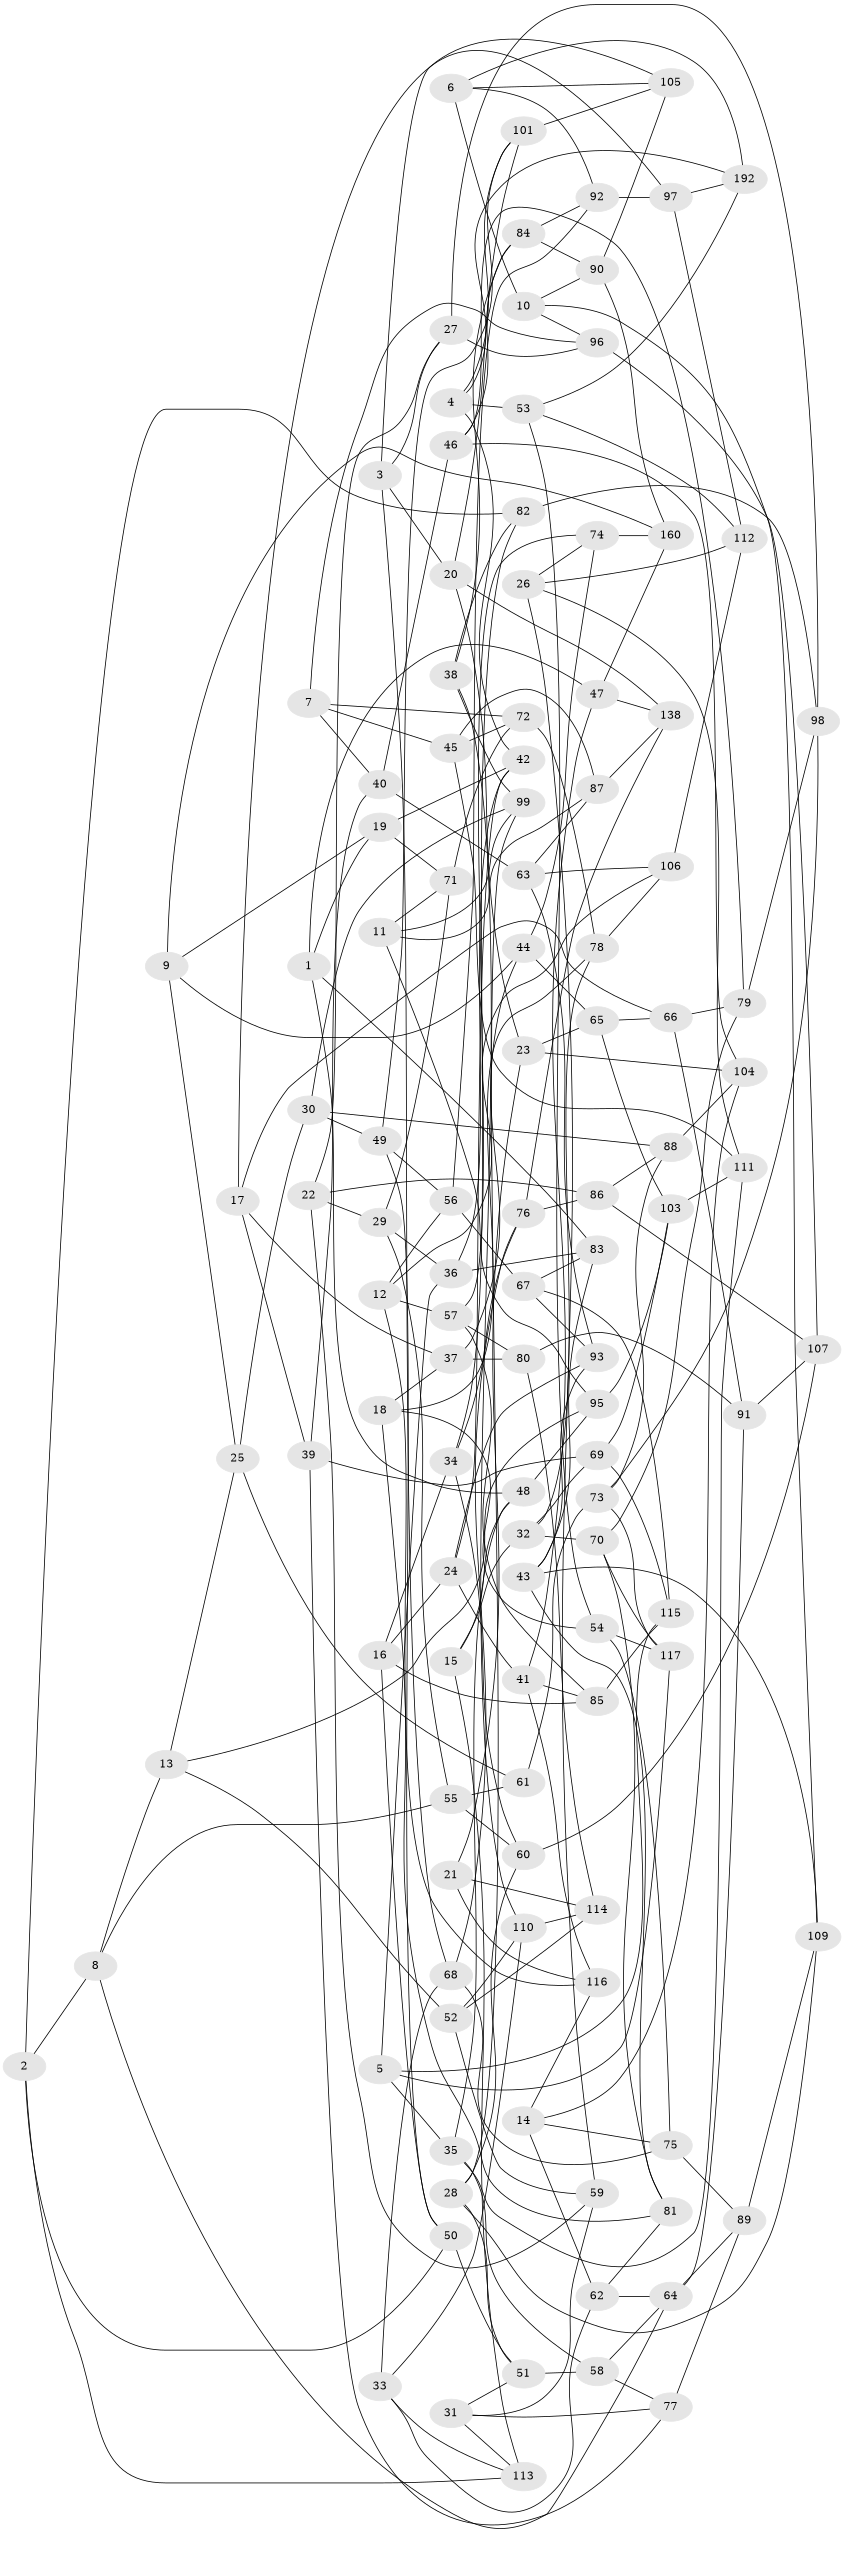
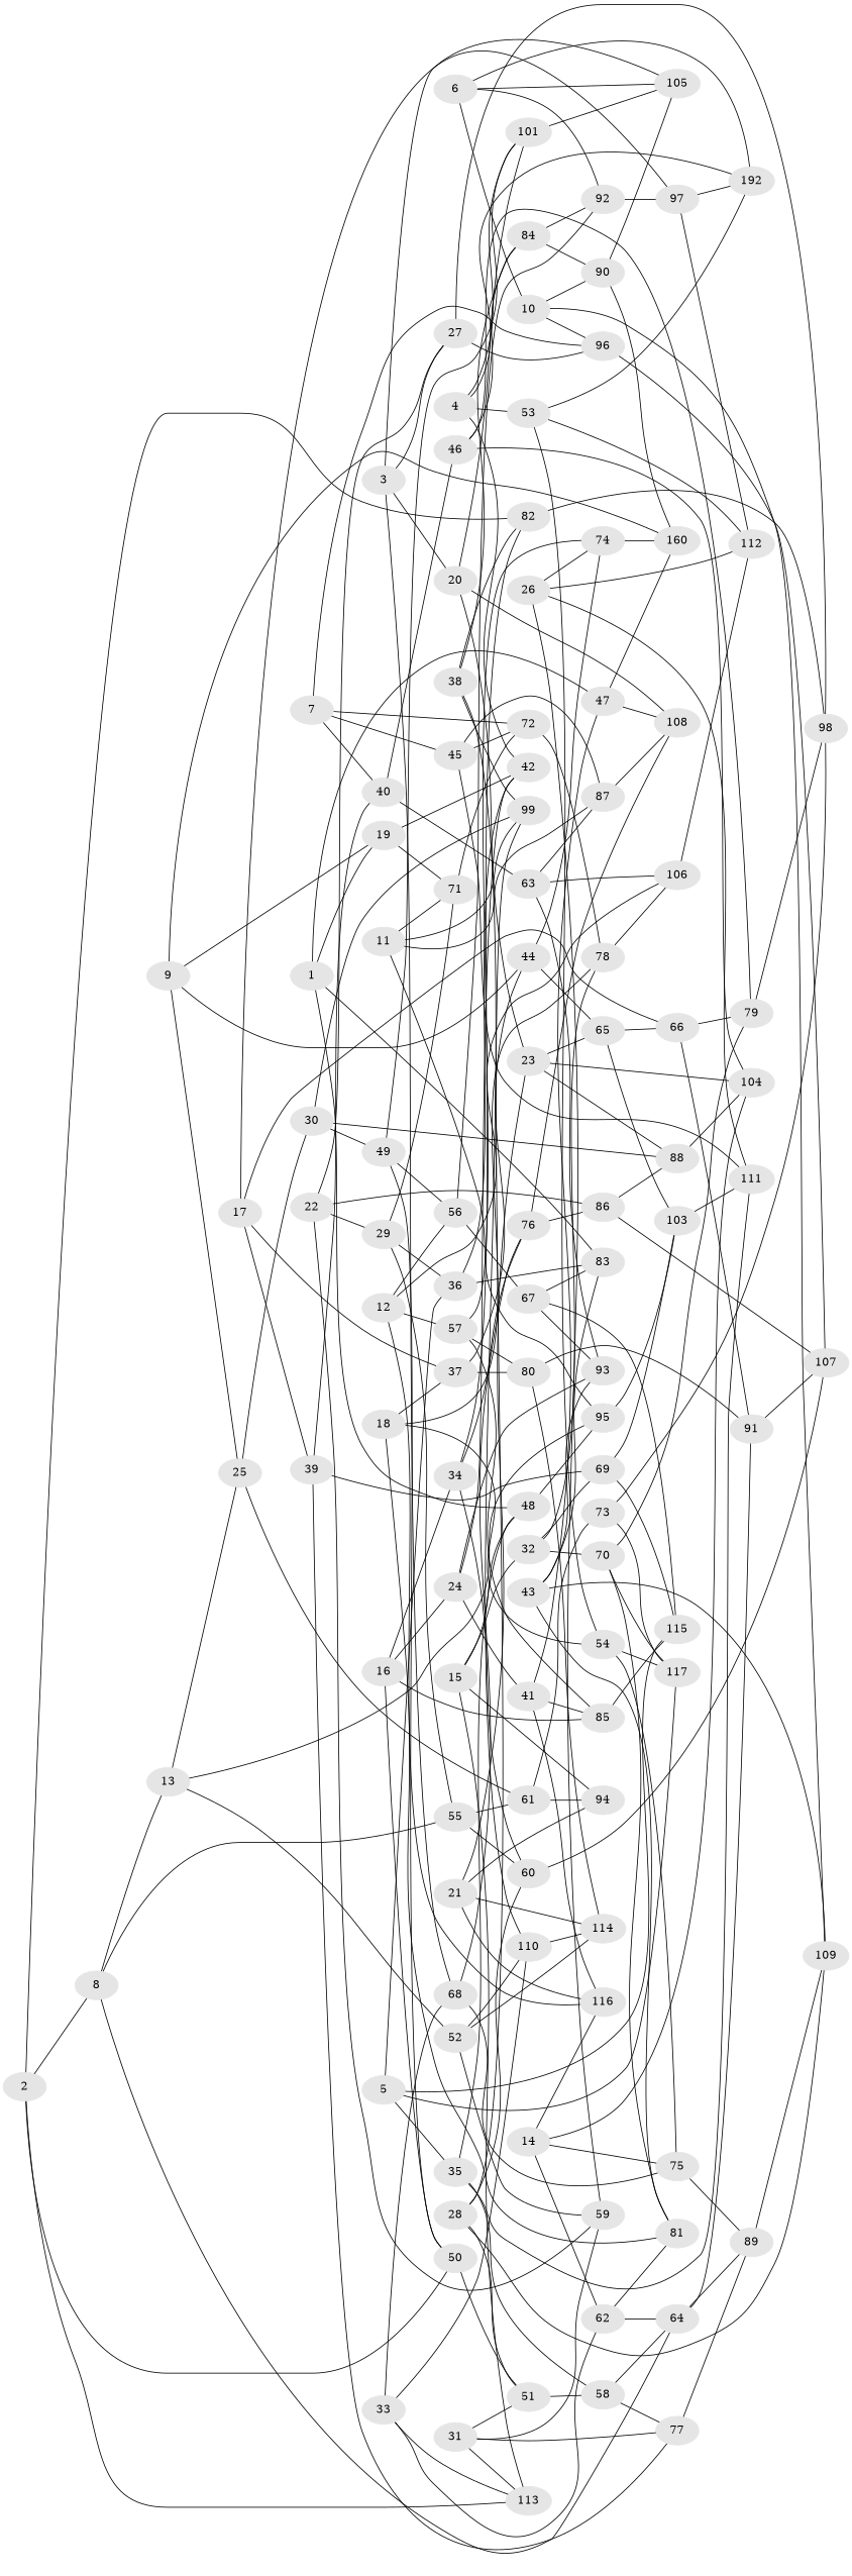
  graph {
    rankdir=LR
    node [color=gray90 style=filled]
    1
    19
    47
    48
    83
    42
    71
    n8 [label=160]
-   108 [label=138]
+   108
    95
    2
    8
    50
    82
    113
    13
    55
    64
    51
    98
    3
    20
    27
    68
    105
    101
    23
    96
    75
    76
    4
    53
    n33 [label=192]
    54
    112
    5
    35
    36
    115
    117
    111
    58
    6
    10
    92
    90
    109
    97
    7
    40
    45
    72
    46
    63
    87
    78
    107
    25
    52
    61
    60
    89
    91
    9
    44
    30
    65
    74
    11
    99
    103
    12
    56
    57
    106
    116
    67
    85
    80
    114
    59
    110
    14
    62
    104
    81
    15
    32
+   94
    69
    70
    16
    24
    34
    41
    93
    17
    37
    39
    66
    77
    79
    18
    21
    22
    29
    86
    88
    49
    73
    26
    28
    31
    33
    38
    84
    43
    1 -- 19
    1 -- 47
    1 -- 48
    1 -- 83
    19 -- 42
    19 -- 71
    47 -- n8
    47 -- 108
    48 -- 95
    71 -- 72
    95 -- 103
    2 -- 8
    2 -- 50
    2 -- 82
    2 -- 113
    8 -- 13
    8 -- 55
    8 -- 64
    50 -- 51
    82 -- 98
    13 -- 95
    13 -- 25
    13 -- 52
    55 -- 61
    55 -- 60
    64 -- 89
    64 -- 91
    51 -- 58
    3 -- 20
    3 -- 27
    3 -- 68
    3 -- 105
    20 -- 108
    20 -- 101
    20 -- 23
    27 -- 98
    27 -- 96
    68 -- 75
    68 -- 76
    101 -- 105
    23 -- 65
    23 -- 104
    96 -- 107
    75 -- 89
    76 -- 108
    76 -- 86
    4 -- 42
    4 -- 101
    4 -- 53
    4 -- n33
    53 -- n33
    53 -- 54
    53 -- 112
    54 -- 75
    54 -- 117
    5 -- 35
    5 -- 36
    5 -- 115
    5 -- 117
    35 -- 48
    35 -- 111
    35 -- 58
    36 -- 83
    36 -- 42
    58 -- 64
    58 -- 77
    6 -- 105
    6 -- n33
    6 -- 10
    6 -- 92
    10 -- 96
    10 -- 90
    10 -- 109
    92 -- 97
    90 -- n8
    90 -- 105
    97 -- n33
    97 -- 112
    7 -- 96
    7 -- 40
    7 -- 45
    7 -- 72
    40 -- 46
    40 -- 63
    45 -- 111
    45 -- 72
    45 -- 87
    72 -- 78
    46 -- 104
    46 -- 79
    46 -- 84
    63 -- 87
    63 -- 106
    63 -- 93
    87 -- 108
    78 -- 106
    25 -- 61
    25 -- 30
    52 -- 114
    52 -- 59
    52 -- 110
+   61 -- 94
    61 -- 73
    60 -- 107
    89 -- 109
    91 -- 107
    9 -- 19
    9 -- n8
    9 -- 25
    9 -- 44
    44 -- 65
    44 -- 74
    30 -- 99
    30 -- 88
    30 -- 49
    65 -- 103
    65 -- 66
    74 -- n8
    11 -- 71
    11 -- 95
    11 -- 87
    11 -- 99
    103 -- 111
    12 -- 56
    12 -- 57
    12 -- 106
    12 -- 116
    56 -- 92
    56 -- 67
    57 -- 74
    57 -- 85
    57 -- 80
    106 -- 112
    67 -- 83
    67 -- 115
    67 -- 93
    85 -- 115
    80 -- 91
    80 -- 114
    110 -- 114
    14 -- 75
    14 -- 116
    14 -- 62
    14 -- 104
    62 -- 64
    62 -- 81
    15 -- 48
    15 -- 113
    15 -- 32
+   15 -- 94
    32 -- 78
    32 -- 69
    32 -- 70
    69 -- 115
    69 -- 103
    70 -- 117
    70 -- 81
    70 -- 79
    16 -- 50
    16 -- 85
    16 -- 24
    16 -- 34
    24 -- 42
    24 -- 41
    24 -- 93
    34 -- 82
    34 -- 76
    34 -- 60
    41 -- 47
    41 -- 116
    41 -- 85
    17 -- 97
    17 -- 37
    17 -- 39
    17 -- 66
    37 -- 44
    37 -- 80
    39 -- 40
    39 -- 69
    39 -- 77
    66 -- 91
    66 -- 79
    77 -- 89
    79 -- 98
    18 -- 54
    18 -- 78
    18 -- 81
    18 -- 37
    21 -- 23
    21 -- 116
    21 -- 114
+   21 -- 94
    22 -- 27
    22 -- 59
    22 -- 29
    22 -- 86
    29 -- 71
    29 -- 55
    29 -- 36
    86 -- 107
    86 -- 88
    88 -- 104
    49 -- 50
    49 -- 101
    49 -- 56
    73 -- 98
    73 -- 117
-   73 -- 88
+   23 -- 88
    26 -- 112
    26 -- 111
    26 -- 74
    26 -- 59
    28 -- 51
    28 -- 109
    28 -- 60
    28 -- 99
    31 -- 113
    31 -- 51
    31 -- 59
    31 -- 77
    33 -- 113
    33 -- 68
    33 -- 110
    33 -- 62
    38 -- 82
    38 -- 99
    38 -- 110
    38 -- 84
    84 -- 92
    84 -- 90
    43 -- 83
    43 -- 109
    43 -- 81
    43 -- 93
  }
